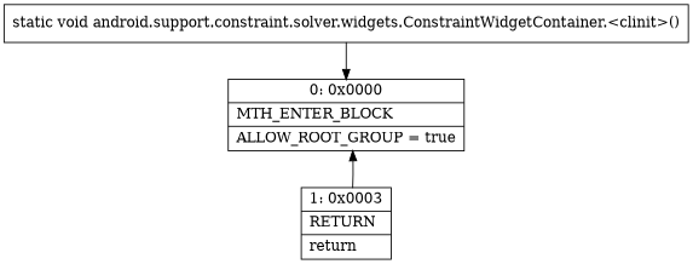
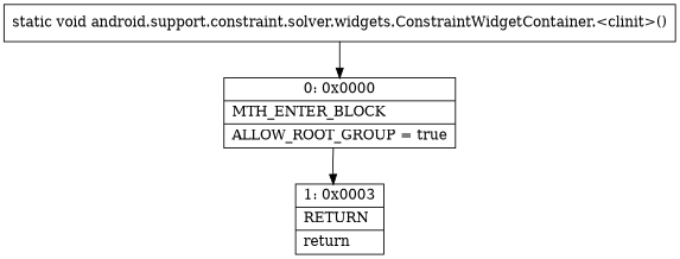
  digraph {
    node [shape=record]
    n1 [label="{0\:\ 0x0000|MTH_ENTER_BLOCK\l|ALLOW_ROOT_GROUP = true\l}"]
    n2 [label="{1\:\ 0x0003|RETURN\l|return\l}"]
    n3 [label="{static void android.support.constraint.solver.widgets.ConstraintWidgetContainer.\<clinit\>() }"]
-   n2 -> n1
+   n1 -> n2
    n3 -> n1
  }
